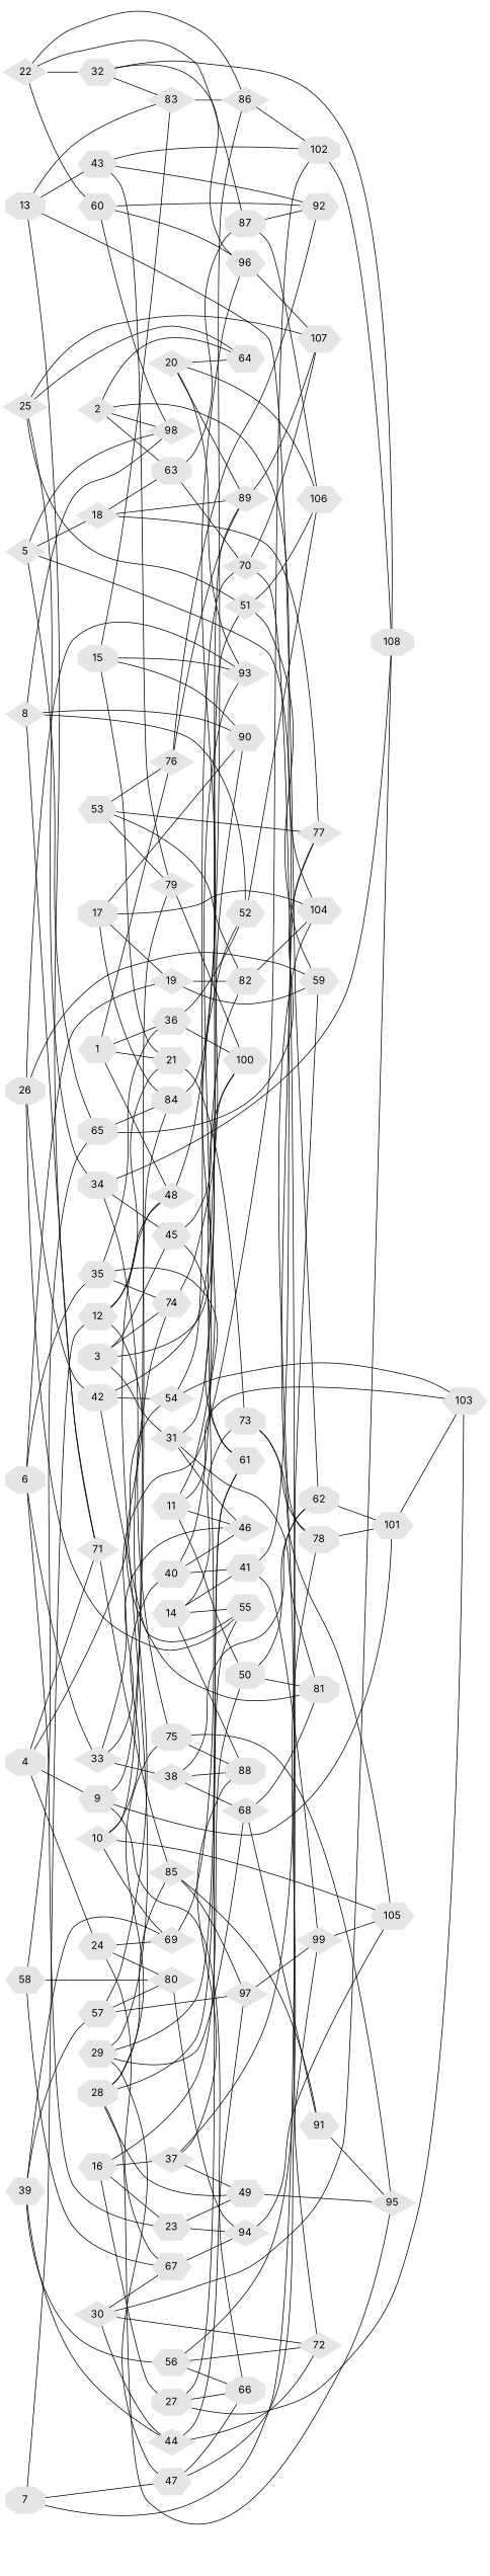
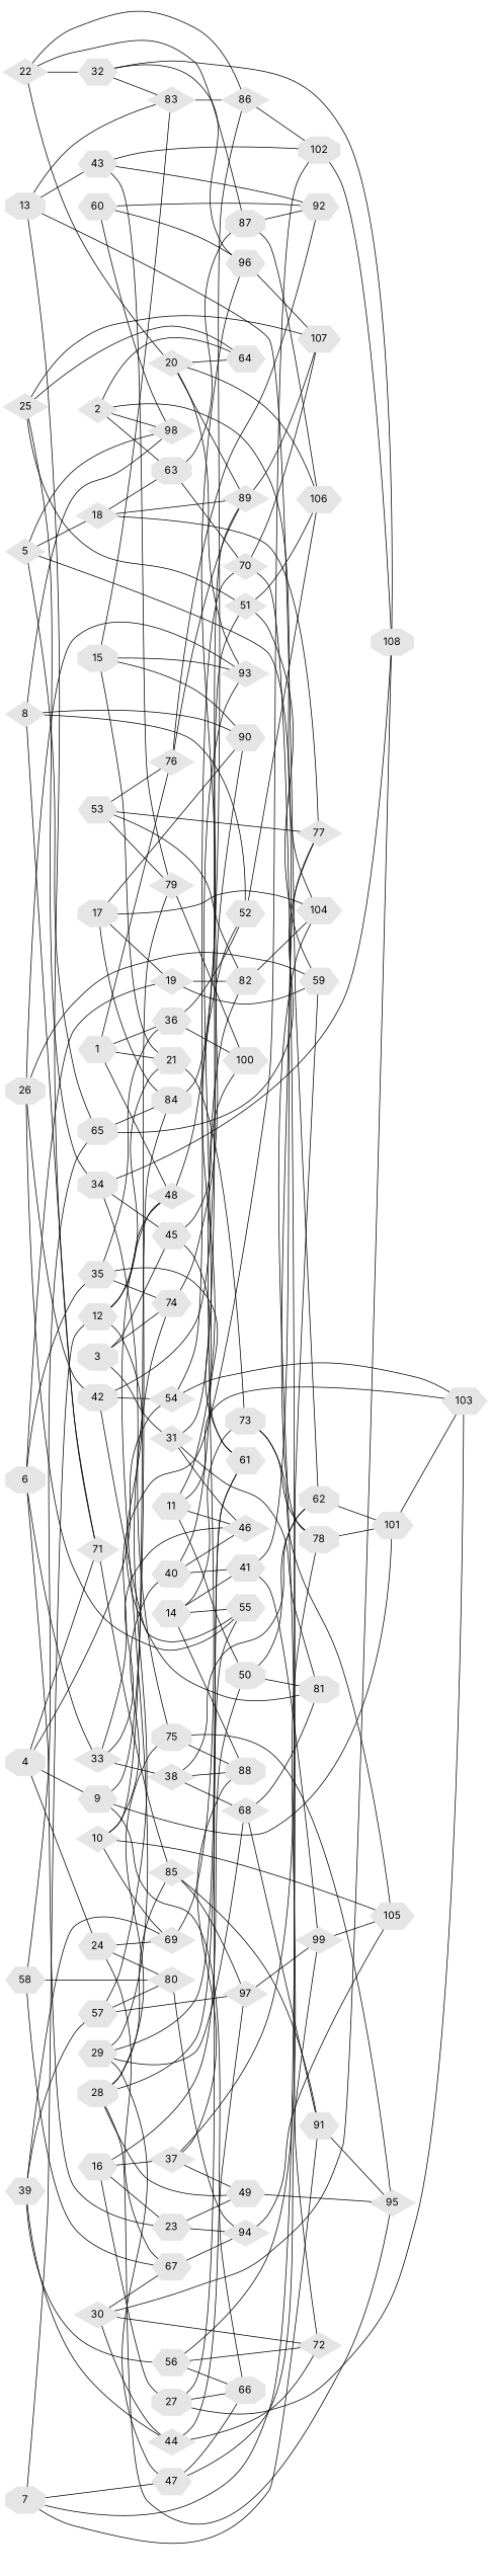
  graph {
    fontname=Inter
    rankdir=LR
    node [color=gray90 fontname=Inter shape=hexagon style=filled]
    edge [fontname=Inter]
    1
    21
    36
    48 [shape=diamond]
    76 [shape=diamond]
    73 [shape=octagon]
    100
    52
    96
    89 [shape=diamond]
    92
    2 [shape=diamond]
    63 [shape=octagon]
    64
    98 [shape=diamond]
    104
    87 [shape=octagon]
    70 [shape=diamond]
    3 [shape=octagon]
    31 [shape=diamond]
    45
    74
    46 [shape=diamond]
    81 [shape=octagon]
    51 [shape=diamond]
    61
    90
    4 [shape=octagon]
    9
    24
    54 [shape=diamond]
    71 [shape=diamond]
    66 [shape=octagon]
    79 [shape=diamond]
    101
    69 [shape=diamond]
    67
    80 [shape=diamond]
    103
    85 [shape=diamond]
    5 [shape=diamond]
    18 [shape=diamond]
    65 [shape=octagon]
    78 [shape=octagon]
    77 [shape=diamond]
    84 [shape=octagon]
    6 [shape=octagon]
    19 [shape=diamond]
    23
    33 [shape=diamond]
    35
    59
    82
    49
    94 [shape=diamond]
    38 [shape=diamond]
    102 [shape=octagon]
    7 [shape=octagon]
    12
    47
    91
    99 [shape=diamond]
    95 [shape=diamond]
    8 [shape=diamond]
    106
    10 [shape=diamond]
    40
    105
    41
    93 [shape=diamond]
    86 [shape=diamond]
    11
    50 [shape=octagon]
    62 [shape=octagon]
    13 [shape=octagon]
    43
    83 [shape=diamond]
    14
    55
    88 [shape=octagon]
    15 [shape=octagon]
    16
    27 [shape=octagon]
    37 [shape=diamond]
    17 [shape=octagon]
    20 [shape=diamond]
    107
    22 [shape=diamond]
    32
    60
    108 [shape=octagon]
    25 [shape=diamond]
    34 [shape=octagon]
    75 [shape=octagon]
    26 [shape=octagon]
    42 [shape=octagon]
    28 [shape=octagon]
    97 [shape=diamond]
    29
    68 [shape=diamond]
    30 [shape=diamond]
    44 [shape=diamond]
    72 [shape=diamond]
    39
    56
    57
    53
    58
    1 -- 21
    1 -- 36
    1 -- 48
    1 -- 76
    21 -- 73
    36 -- 100
    36 -- 52
    48 -- 96
    76 -- 89
    76 -- 92
    73 -- 78
    73 -- 105
    52 -- 106
    96 -- 107
    89 -- 107
    2 -- 63
    2 -- 64
    2 -- 98
    2 -- 104
    63 -- 87
    63 -- 70
    87 -- 92
    87 -- 106
    70 -- 107
    70 -- 72
-   3 -- 100
    3 -- 31
    3 -- 45
    3 -- 74
    31 -- 46
    31 -- 81
    31 -- 51
    45 -- 100
    45 -- 61
    74 -- 90
    51 -- 59
    51 -- 106
    4 -- 9
    4 -- 24
    4 -- 54
    4 -- 71
    9 -- 66
    9 -- 79
    9 -- 101
    24 -- 69
    24 -- 67
    24 -- 80
    54 -- 70
    54 -- 103
    71 -- 85
    79 -- 100
    101 -- 103
    69 -- 82
    67 -- 94
    80 -- 94
    85 -- 91
    85 -- 97
    5 -- 98
    5 -- 18
    5 -- 65
    5 -- 78
    18 -- 89
    18 -- 63
    18 -- 77
    65 -- 77
    65 -- 84
    78 -- 101
    84 -- 86
    6 -- 19
    6 -- 23
    6 -- 33
    6 -- 35
    19 -- 59
    19 -- 82
    23 -- 49
    23 -- 94
    33 -- 46
    33 -- 38
    33 -- 102
    35 -- 36
    35 -- 74
    35 -- 61
    82 -- 104
    49 -- 95
    94 -- 105
    38 -- 62
    38 -- 88
    38 -- 68
    102 -- 108
    7 -- 59
    7 -- 12
    7 -- 47
+   7 -- 91
    12 -- 21
    12 -- 48
    12 -- 81
    47 -- 66
    47 -- 99
    91 -- 95
    99 -- 105
    8 -- 52
    8 -- 98
    8 -- 90
    8 -- 71
    10 -- 69
    10 -- 84
    10 -- 40
    10 -- 105
    40 -- 46
    40 -- 41
    40 -- 93
    41 -- 77
    41 -- 99
    86 -- 102
    11 -- 52
    11 -- 46
    11 -- 103
    11 -- 50
    50 -- 81
    50 -- 62
    62 -- 101
    13 -- 71
    13 -- 62
    13 -- 43
    13 -- 83
    43 -- 92
    43 -- 79
    43 -- 102
    83 -- 86
    14 -- 73
    14 -- 41
    14 -- 55
    14 -- 88
    15 -- 21
    15 -- 90
    15 -- 93
    15 -- 83
    16 -- 23
    16 -- 50
    16 -- 27
    16 -- 37
    27 -- 66
    27 -- 103
    27 -- 55
    37 -- 104
    37 -- 49
    37 -- 88
    17 -- 104
    17 -- 90
    17 -- 84
    17 -- 19
    20 -- 89
    20 -- 64
    20 -- 106
    20 -- 93
    22 -- 87
    22 -- 86
    22 -- 32
-   22 -- 60
+   22 -- 20
    32 -- 96
    32 -- 83
    32 -- 108
    60 -- 96
    60 -- 92
    60 -- 98
    25 -- 64
    25 -- 51
    25 -- 107
    25 -- 34
    34 -- 45
    34 -- 108
    34 -- 75
    75 -- 95
    75 -- 88
    26 -- 59
    26 -- 93
    26 -- 55
    26 -- 42
    42 -- 89
    42 -- 54
    42 -- 55
    28 -- 61
    28 -- 85
    28 -- 49
    28 -- 95
    28 -- 75
    97 -- 99
    29 -- 48
    29 -- 61
    29 -- 47
    29 -- 68
    68 -- 81
    68 -- 91
    30 -- 67
    30 -- 108
    30 -- 44
    30 -- 72
    44 -- 97
    44 -- 72
    39 -- 69
    39 -- 44
    39 -- 56
    39 -- 57
    56 -- 66
    56 -- 78
    56 -- 72
    57 -- 74
    57 -- 80
    57 -- 97
    53 -- 76
    53 -- 79
    53 -- 77
    53 -- 82
    58 -- 67
    58 -- 80
    58 -- 65
  }
